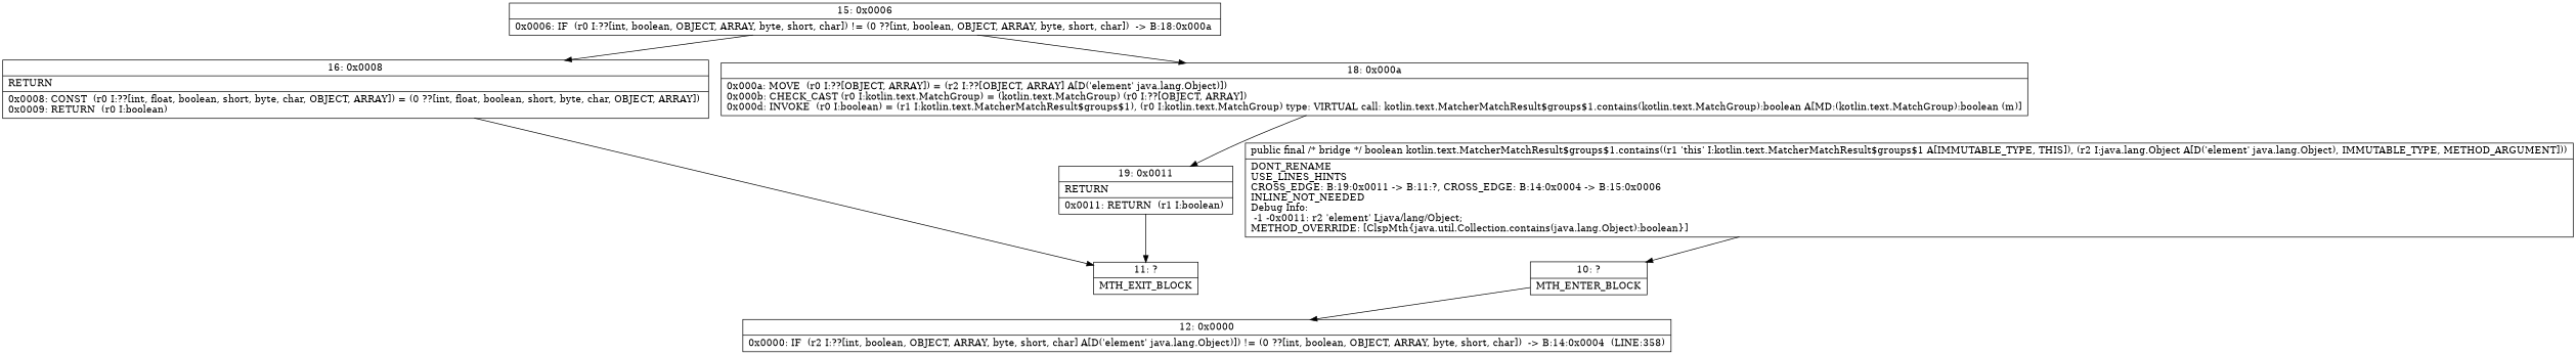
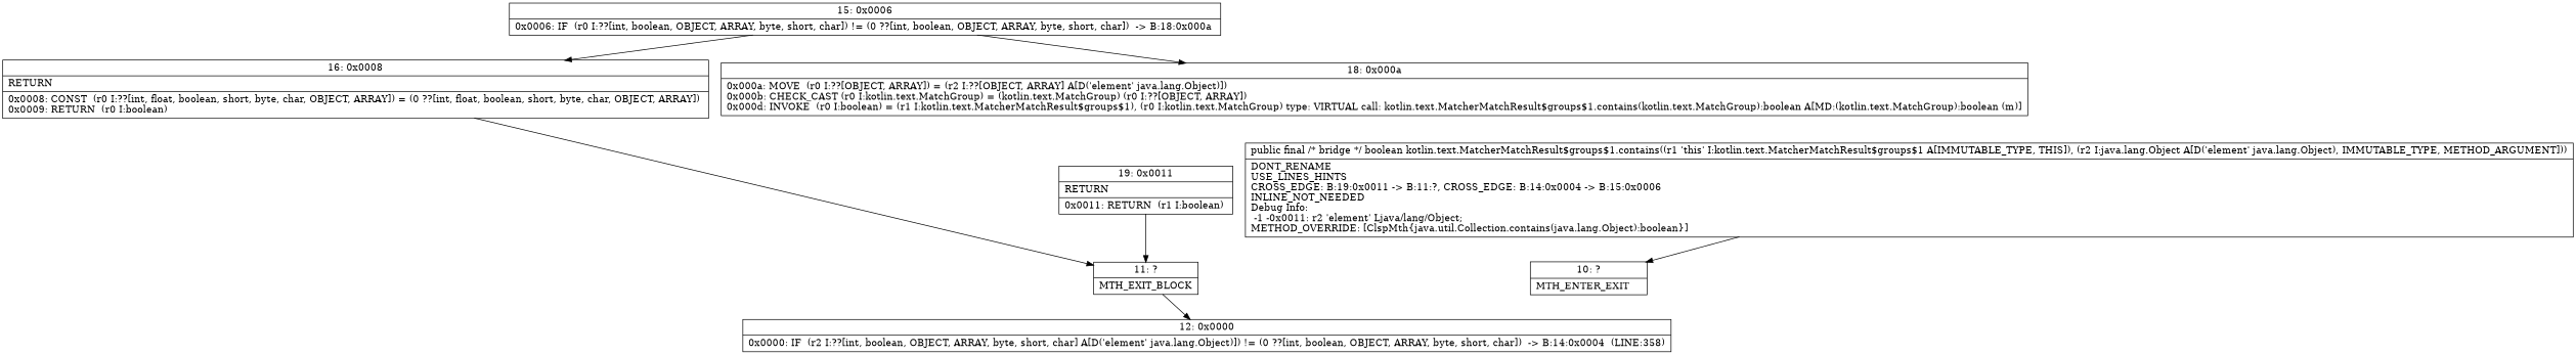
  digraph {
    node [shape=record]
-   n1 [label="{10\:\ ?|MTH_ENTER_BLOCK\l}"]
+   n1 [label="{10\:\ ?|MTH_ENTER_EXIT\l}"]
    n2 [label="{12\:\ 0x0000|0x0000: IF  (r2 I:??[int, boolean, OBJECT, ARRAY, byte, short, char] A[D('element' java.lang.Object)]) != (0 ??[int, boolean, OBJECT, ARRAY, byte, short, char])  \-\> B:14:0x0004  (LINE:358)\l}"]
    n3 [label="{15\:\ 0x0006|0x0006: IF  (r0 I:??[int, boolean, OBJECT, ARRAY, byte, short, char]) != (0 ??[int, boolean, OBJECT, ARRAY, byte, short, char])  \-\> B:18:0x000a \l}"]
    n4 [label="{16\:\ 0x0008|RETURN\l|0x0008: CONST  (r0 I:??[int, float, boolean, short, byte, char, OBJECT, ARRAY]) = (0 ??[int, float, boolean, short, byte, char, OBJECT, ARRAY]) \l0x0009: RETURN  (r0 I:boolean) \l}"]
    n5 [label="{18\:\ 0x000a|0x000a: MOVE  (r0 I:??[OBJECT, ARRAY]) = (r2 I:??[OBJECT, ARRAY] A[D('element' java.lang.Object)]) \l0x000b: CHECK_CAST (r0 I:kotlin.text.MatchGroup) = (kotlin.text.MatchGroup) (r0 I:??[OBJECT, ARRAY]) \l0x000d: INVOKE  (r0 I:boolean) = (r1 I:kotlin.text.MatcherMatchResult$groups$1), (r0 I:kotlin.text.MatchGroup) type: VIRTUAL call: kotlin.text.MatcherMatchResult$groups$1.contains(kotlin.text.MatchGroup):boolean A[MD:(kotlin.text.MatchGroup):boolean (m)]\l}"]
    n6 [label="{11\:\ ?|MTH_EXIT_BLOCK\l}"]
    n7 [label="{19\:\ 0x0011|RETURN\l|0x0011: RETURN  (r1 I:boolean) \l}"]
    n8 [label="{public final \/* bridge *\/ boolean kotlin.text.MatcherMatchResult$groups$1.contains((r1 'this' I:kotlin.text.MatcherMatchResult$groups$1 A[IMMUTABLE_TYPE, THIS]), (r2 I:java.lang.Object A[D('element' java.lang.Object), IMMUTABLE_TYPE, METHOD_ARGUMENT]))  | DONT_RENAME\lUSE_LINES_HINTS\lCROSS_EDGE: B:19:0x0011 \-\> B:11:?, CROSS_EDGE: B:14:0x0004 \-\> B:15:0x0006\lINLINE_NOT_NEEDED\lDebug Info:\l  \-1 \-0x0011: r2 'element' Ljava\/lang\/Object;\lMETHOD_OVERRIDE: [ClspMth\{java.util.Collection.contains(java.lang.Object):boolean\}]\l}"]
-   n1 -> n2
+   n6 -> n2
    n3 -> n4 [style=solid]
    n3 -> n5
    n4 -> n6
-   n5 -> n7
    n7 -> n6
    n8 -> n1
  }
